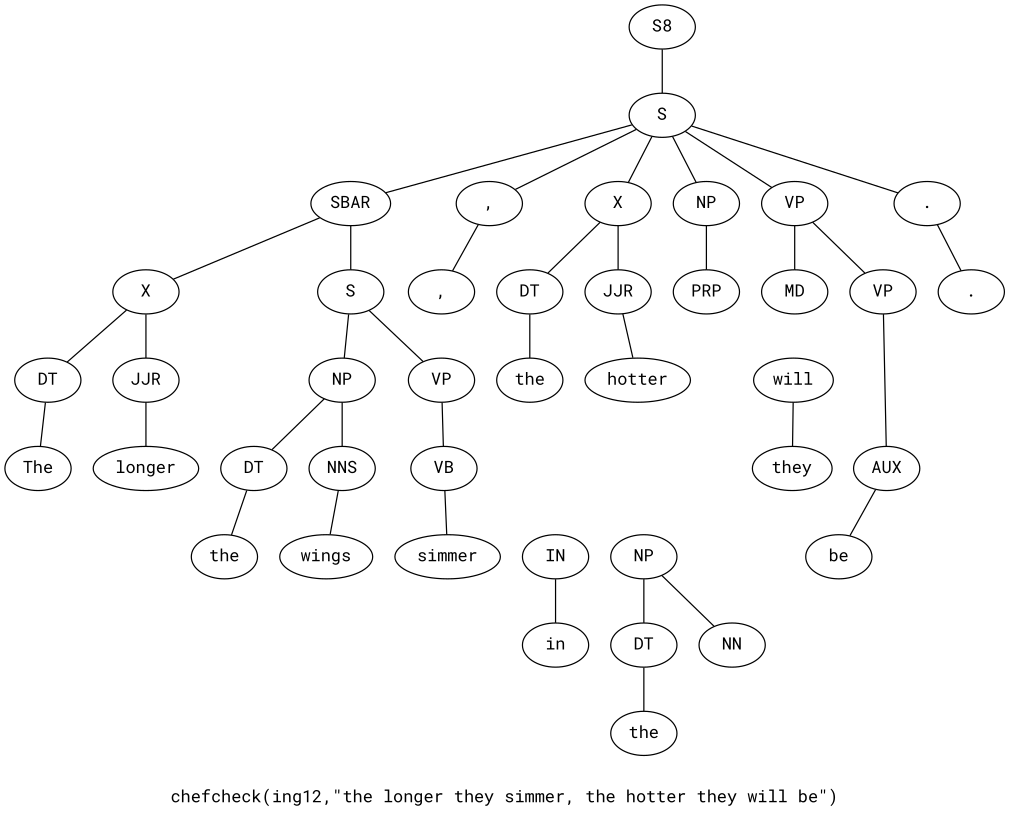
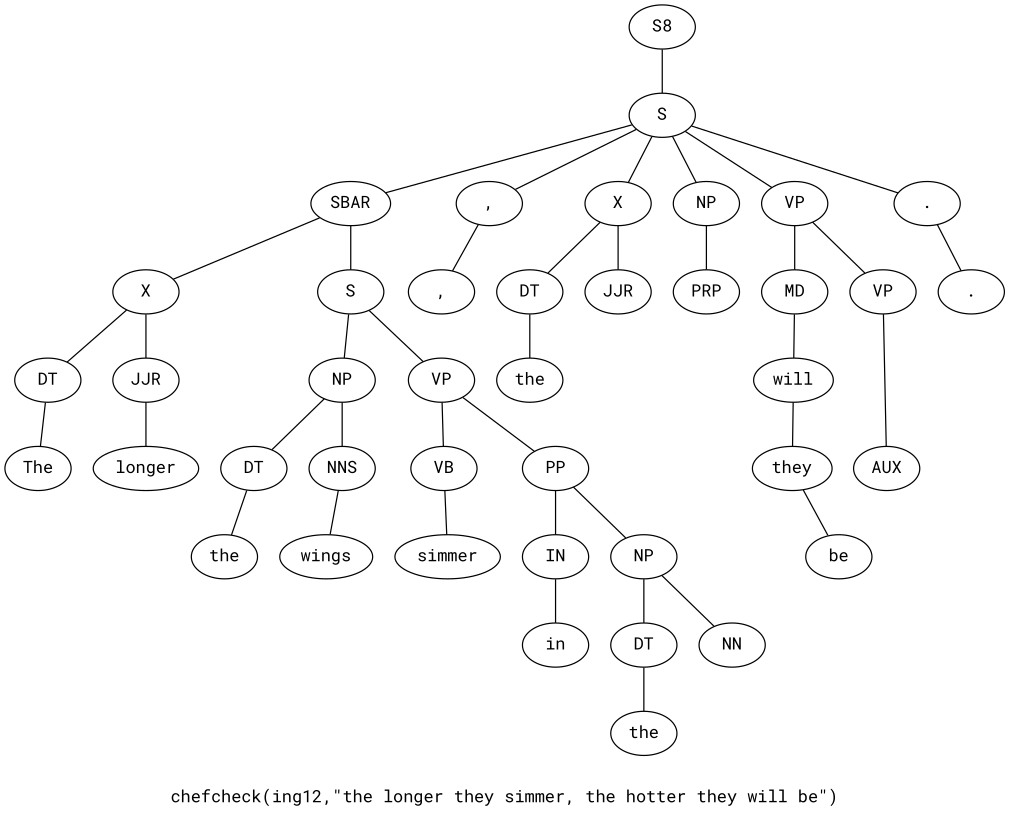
  graph {
    fontname="Roboto Mono"
    label="chefcheck(ing12,\"the longer they simmer, the hotter they will be\")"
    node [fontname="Roboto Mono"]
    edge [fontname="Roboto Mono"]
    n1 [label=S8]
    n2 [label=S]
    n3 [label=SBAR]
    n4 [label=","]
    n5 [label=X]
    n6 [label=NP]
    n7 [label=VP]
    n8 [label="."]
    n9 [label=X]
    n10 [label=S]
    n11 [label=","]
    n12 [label=DT]
    n13 [label=JJR]
    n14 [label=PRP]
    n15 [label=MD]
    n16 [label=VP]
    n17 [label="."]
    n18 [label=DT]
    n19 [label=JJR]
    n20 [label=NP]
    n21 [label=VP]
    n22 [label=The]
    n23 [label=longer]
    n24 [label=DT]
    n25 [label=NNS]
    n26 [label=VB]
+   n27 [label=PP]
    n28 [label=the]
    n29 [label=wings]
    n30 [label=simmer]
    n31 [label=IN]
    n32 [label=NP]
    n33 [label=in]
    n34 [label=DT]
    n35 [label=NN]
    n36 [label=the]
    n37 [label=the]
-   n38 [label=hotter]
    n39 [label=they]
    n40 [label=will]
    n41 [label=AUX]
    n42 [label=be]
    n1 -- n2
    n2 -- n3
    n2 -- n4
    n2 -- n5
    n2 -- n6
    n2 -- n7
    n2 -- n8
    n3 -- n9
    n3 -- n10
    n4 -- n11
    n5 -- n12
    n5 -- n13
    n6 -- n14
    n7 -- n15
    n7 -- n16
    n8 -- n17
    n9 -- n18
    n9 -- n19
    n10 -- n20
    n10 -- n21
    n12 -- n37
-   n13 -- n38
+   n15 -- n40
    n16 -- n41
    n18 -- n22
    n19 -- n23
    n20 -- n24
    n20 -- n25
    n21 -- n26
+   n21 -- n27
    n24 -- n28
    n25 -- n29
    n26 -- n30
+   n27 -- n31
+   n27 -- n32
    n31 -- n33
    n32 -- n34
    n32 -- n35
    n34 -- n36
    n40 -- n39
-   n41 -- n42
+   n39 -- n42
  }
